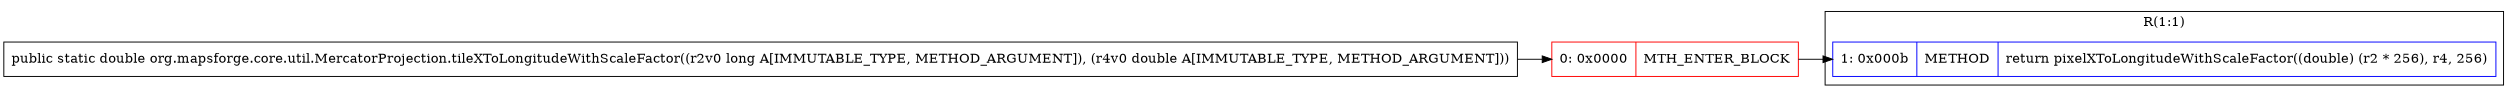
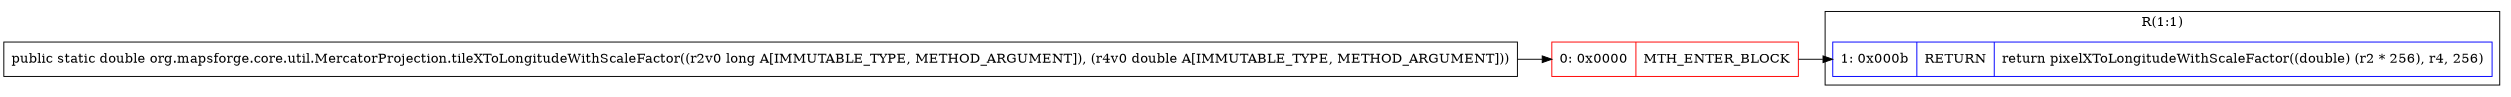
  digraph {
    rankdir=LR
    node [shape=record]
-   n1 [color=blue label="{1\:\ 0x000b|METHOD\l|return pixelXToLongitudeWithScaleFactor((double) (r2 * 256), r4, 256)\l}"]
+   n1 [color=blue label="{1\:\ 0x000b|RETURN\l|return pixelXToLongitudeWithScaleFactor((double) (r2 * 256), r4, 256)\l}"]
    n2 [color=red label="{0\:\ 0x0000|MTH_ENTER_BLOCK\l}"]
    n3 [label="{public static double org.mapsforge.core.util.MercatorProjection.tileXToLongitudeWithScaleFactor((r2v0 long A[IMMUTABLE_TYPE, METHOD_ARGUMENT]), (r4v0 double A[IMMUTABLE_TYPE, METHOD_ARGUMENT])) }"]
    subgraph cluster_1 {
      label="R(1:1)"
      n1
    }
    n2 -> n1
    n3 -> n2
  }
